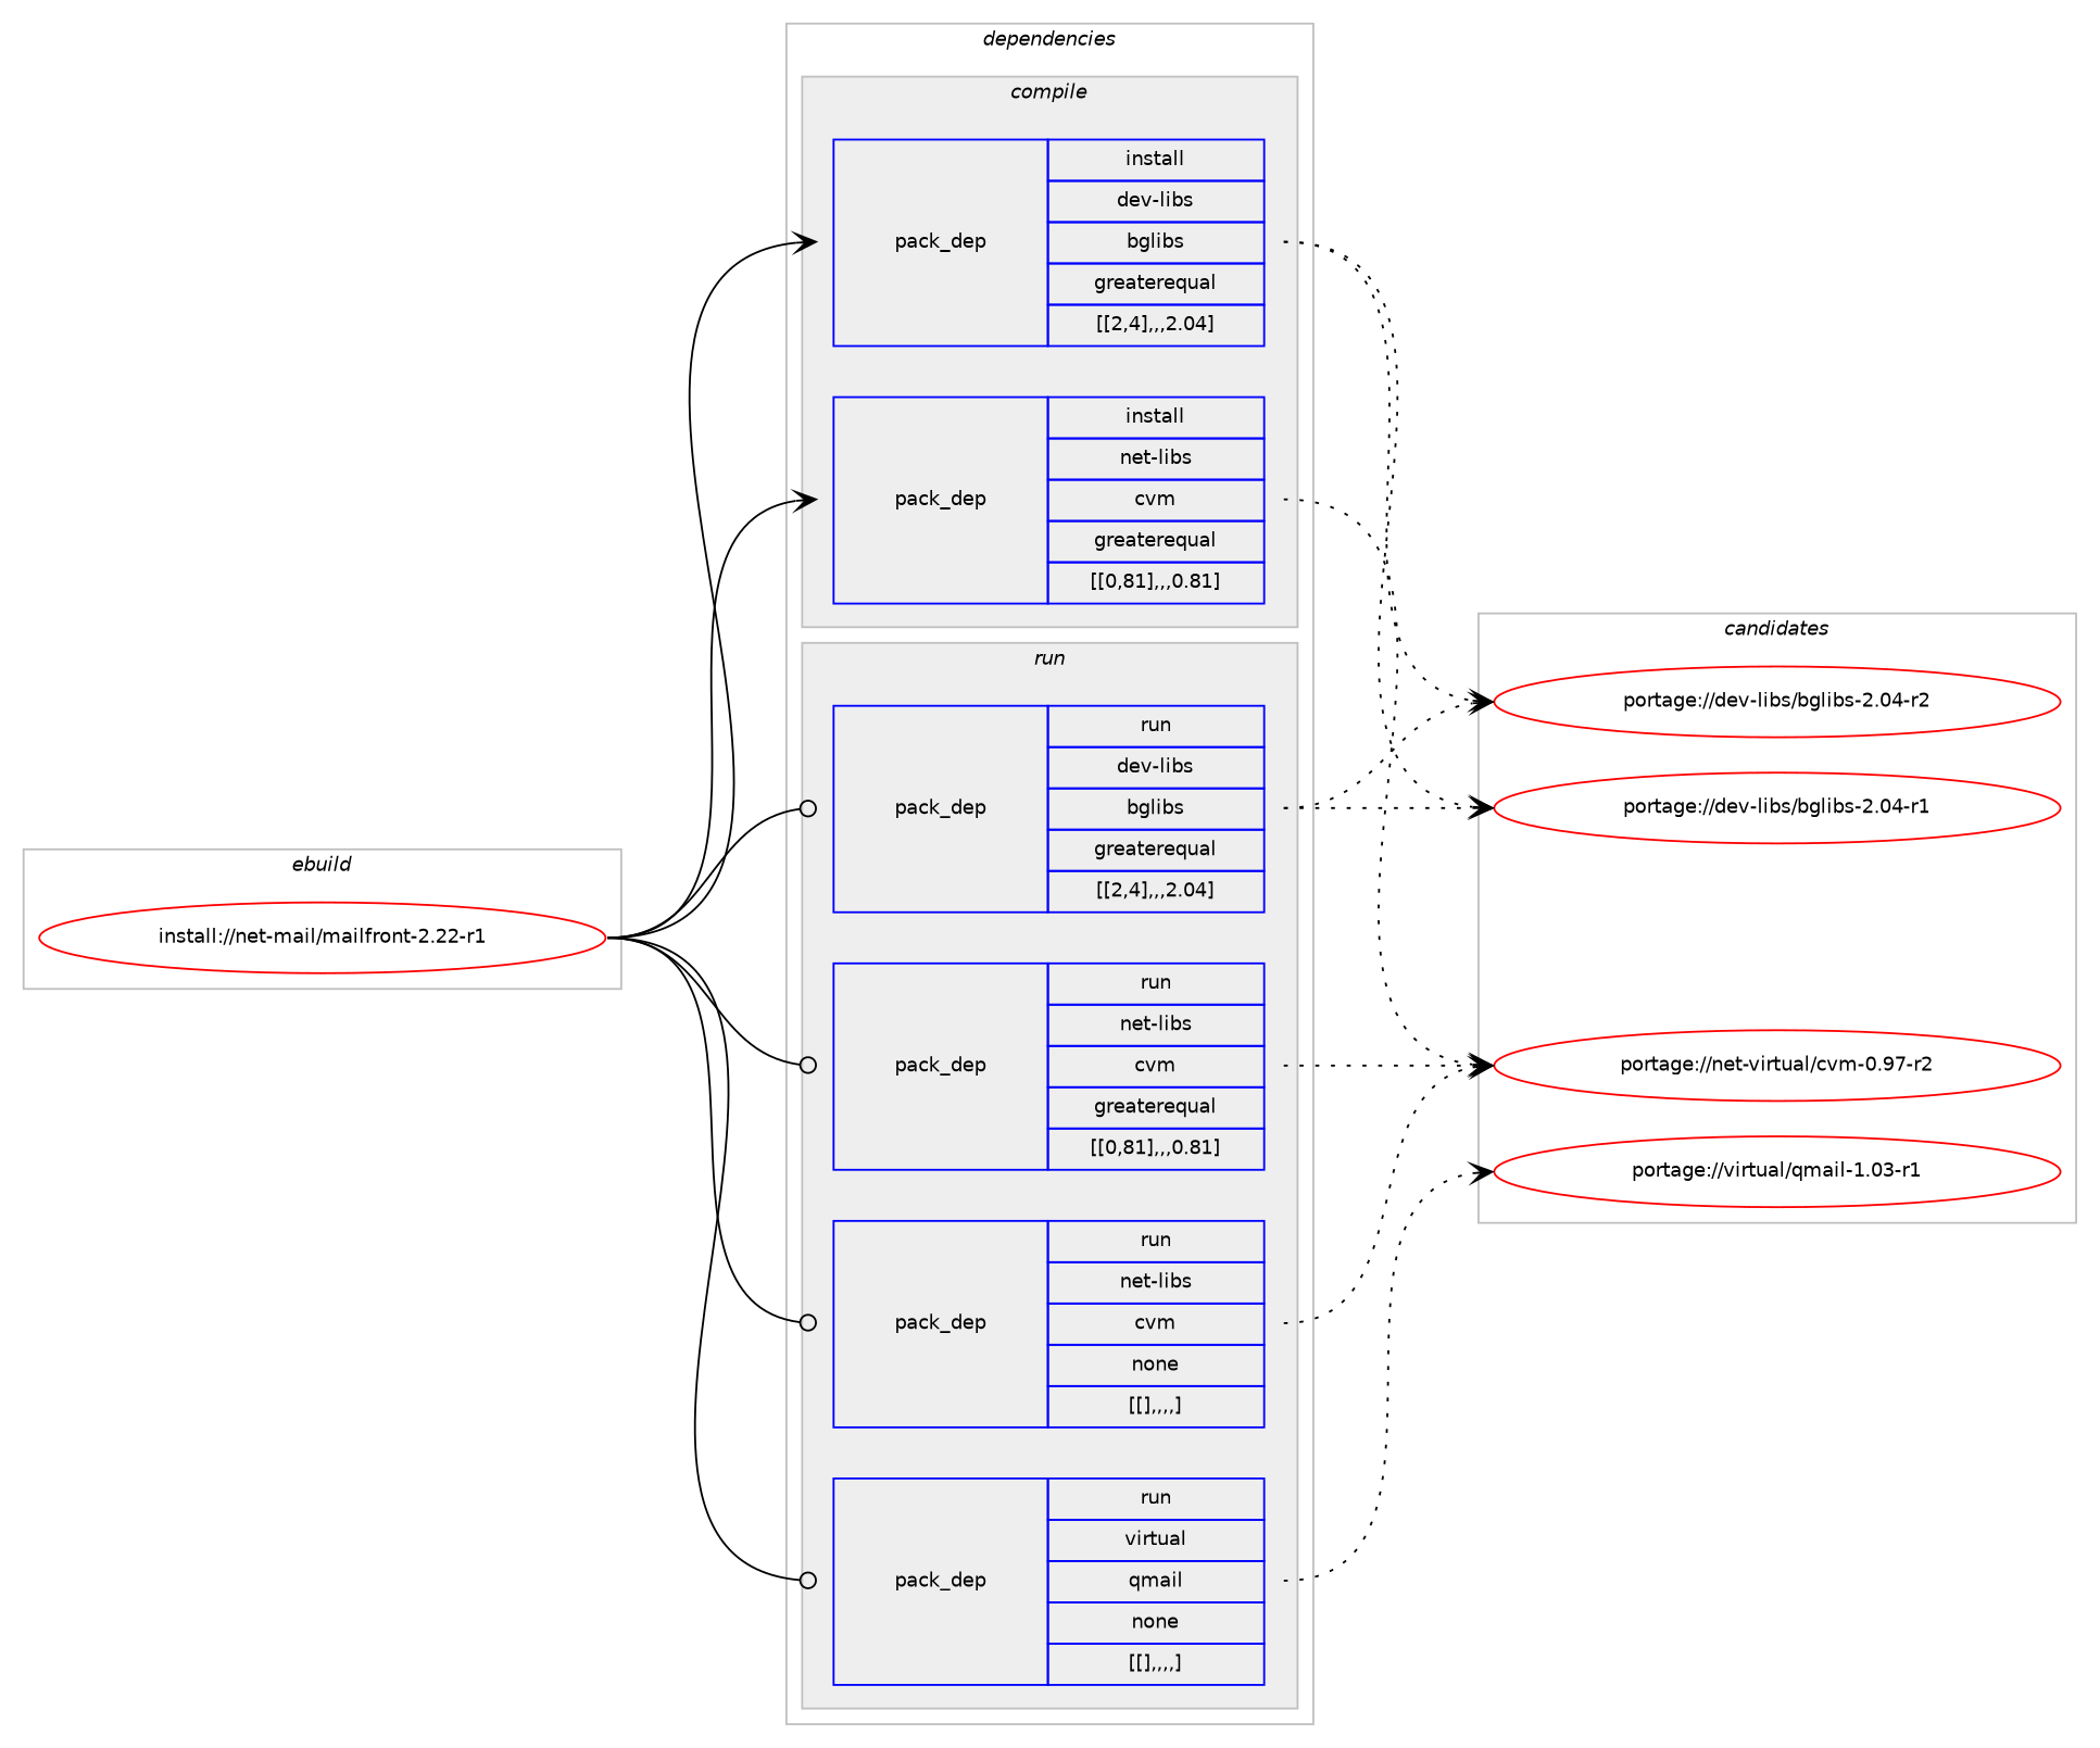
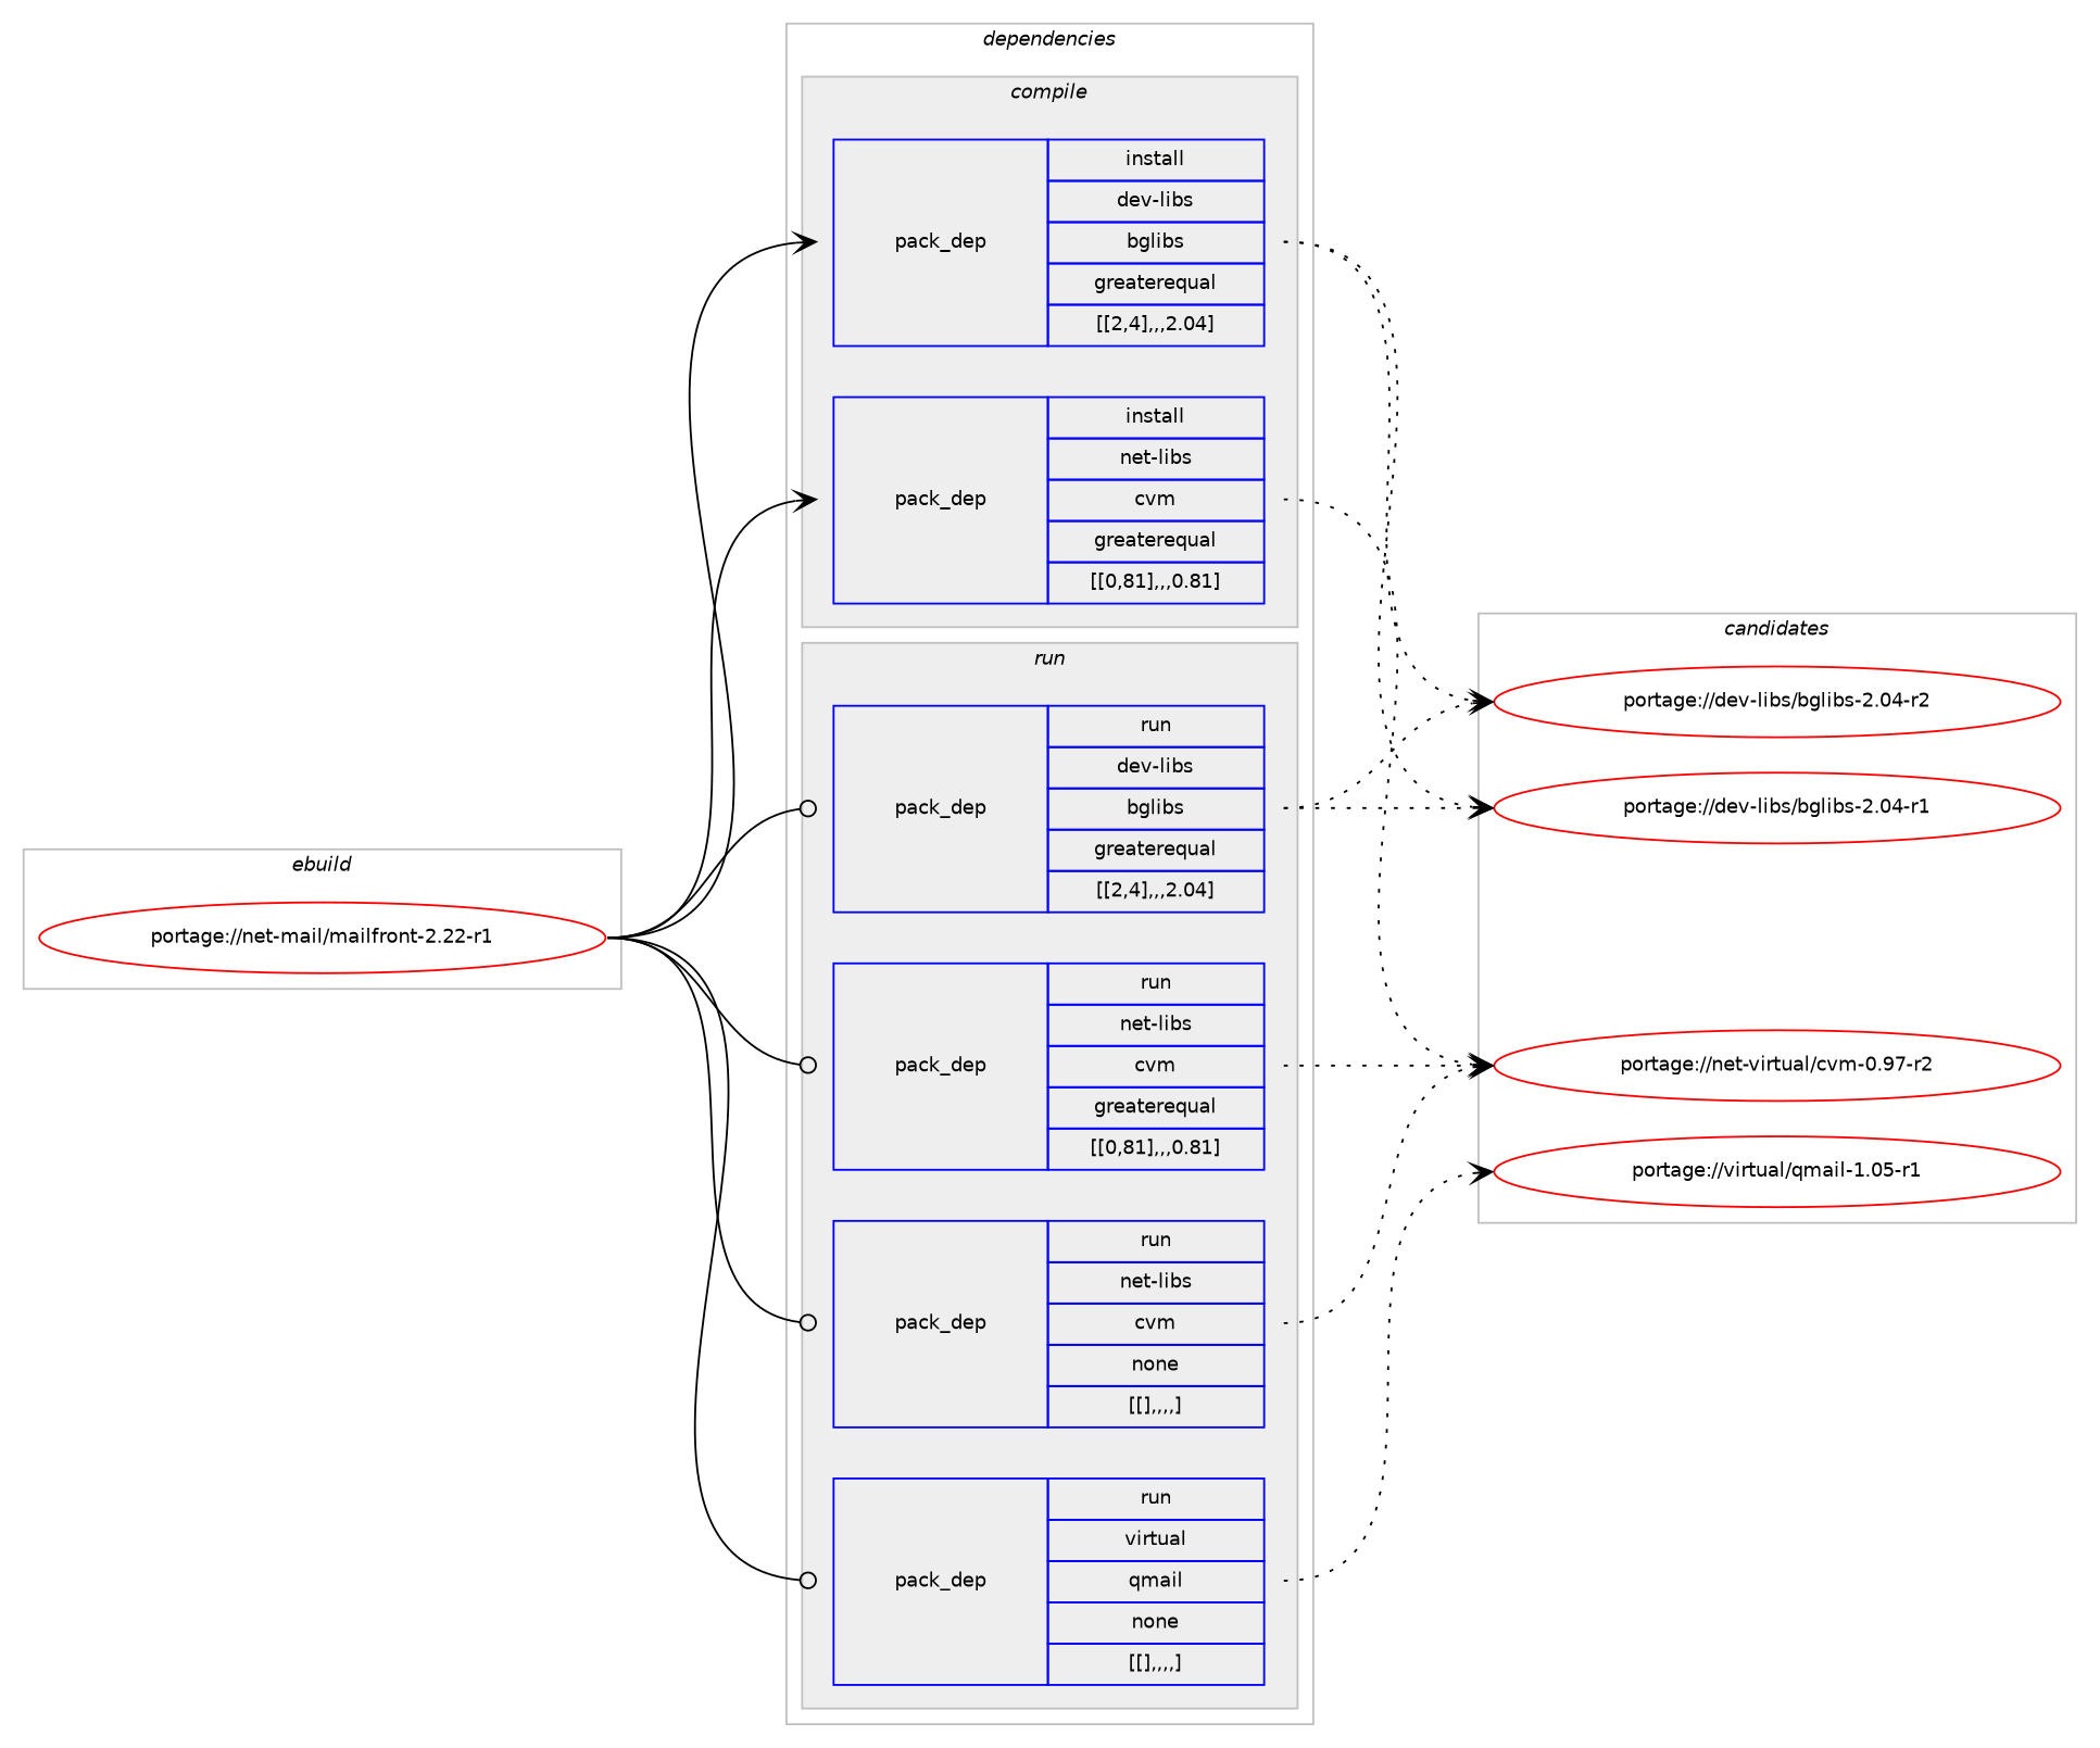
  digraph {
    compound=true
    concentrate=true
    fontname=Helvetica
    fontsize=10
    newrank=true
    rankdir=LR
    ranksep=1.5
    node [color=blue fontname=Helvetica fontsize=10 shape=none]
    edge [arrowhead=vee headport=w style=dotted tailport=e weight=100]
-   n1 [color=red label="install://net-mail/mailfront-2.22-r1" width=4 shape=""]
+   n1 [color=red label="portage://net-mail/mailfront-2.22-r1" width=4 shape=""]
    n2 [label=<<TABLE BORDER="0" CELLBORDER="1" CELLSPACING="0" CELLPADDING="4" WIDTH="220"><TR><TD ROWSPAN="6" CELLPADDING="30">pack_dep</TD></TR><TR><TD WIDTH="110">install</TD></TR><TR><TD>dev-libs</TD></TR><TR><TD>bglibs</TD></TR><TR><TD>greaterequal</TD></TR><TR><TD>[[2,4],,,2.04]</TD></TR></TABLE>>]
    n3 [label=<<TABLE BORDER="0" CELLBORDER="1" CELLSPACING="0" CELLPADDING="4" WIDTH="220"><TR><TD ROWSPAN="6" CELLPADDING="30">pack_dep</TD></TR><TR><TD WIDTH="110">install</TD></TR><TR><TD>net-libs</TD></TR><TR><TD>cvm</TD></TR><TR><TD>greaterequal</TD></TR><TR><TD>[[0,81],,,0.81]</TD></TR></TABLE>>]
    n4 [label=<<TABLE BORDER="0" CELLBORDER="1" CELLSPACING="0" CELLPADDING="4" WIDTH="220"><TR><TD ROWSPAN="6" CELLPADDING="30">pack_dep</TD></TR><TR><TD WIDTH="110">run</TD></TR><TR><TD>dev-libs</TD></TR><TR><TD>bglibs</TD></TR><TR><TD>greaterequal</TD></TR><TR><TD>[[2,4],,,2.04]</TD></TR></TABLE>>]
    n5 [label=<<TABLE BORDER="0" CELLBORDER="1" CELLSPACING="0" CELLPADDING="4" WIDTH="220"><TR><TD ROWSPAN="6" CELLPADDING="30">pack_dep</TD></TR><TR><TD WIDTH="110">run</TD></TR><TR><TD>net-libs</TD></TR><TR><TD>cvm</TD></TR><TR><TD>greaterequal</TD></TR><TR><TD>[[0,81],,,0.81]</TD></TR></TABLE>>]
    n6 [label=<<TABLE BORDER="0" CELLBORDER="1" CELLSPACING="0" CELLPADDING="4" WIDTH="220"><TR><TD ROWSPAN="6" CELLPADDING="30">pack_dep</TD></TR><TR><TD WIDTH="110">run</TD></TR><TR><TD>net-libs</TD></TR><TR><TD>cvm</TD></TR><TR><TD>none</TD></TR><TR><TD>[[],,,,]</TD></TR></TABLE>>]
    n7 [label=<<TABLE BORDER="0" CELLBORDER="1" CELLSPACING="0" CELLPADDING="4" WIDTH="220"><TR><TD ROWSPAN="6" CELLPADDING="30">pack_dep</TD></TR><TR><TD WIDTH="110">run</TD></TR><TR><TD>virtual</TD></TR><TR><TD>qmail</TD></TR><TR><TD>none</TD></TR><TR><TD>[[],,,,]</TD></TR></TABLE>>]
    n8 [color=red label="portage://dev-libs/bglibs-2.04-r2" width=4 shape=""]
    n9 [color=red label="portage://dev-libs/bglibs-2.04-r1" width=4 shape=""]
    n10 [color=red label="portage://net-virtual/cvm-0.97-r2" width=4 shape=""]
-   n11 [color=red label="portage://virtual/qmail-1.03-r1" width=4 shape=""]
+   n11 [color=red label="portage://virtual/qmail-1.05-r1" width=4 shape=""]
    subgraph cluster_1 {
      color=gray
      label=<<i>ebuild</i>>
      n1
    }
    subgraph cluster_2 {
      color=gray
      label=<<i>dependencies</i>>
      subgraph cluster_3 {
        color=gray
        fillcolor="#eeeeee"
        label=<<i>compile</i>>
        style=filled
        subgraph sub_4 {
          color=gray
          fillcolor="#eeeeee"
          label=<<i>compile</i>>
          style=filled
          n2
        }
        subgraph sub_5 {
          color=gray
          fillcolor="#eeeeee"
          label=<<i>compile</i>>
          style=filled
          n3
        }
      }
      subgraph cluster_6 {
        color=gray
        fillcolor="#eeeeee"
        label=<<i>compile and run</i>>
        style=filled
      }
      subgraph cluster_7 {
        color=gray
        fillcolor="#eeeeee"
        label=<<i>run</i>>
        style=filled
        subgraph sub_8 {
          color=gray
          fillcolor="#eeeeee"
          label=<<i>run</i>>
          style=filled
          n4
        }
        subgraph sub_9 {
          color=gray
          fillcolor="#eeeeee"
          label=<<i>run</i>>
          style=filled
          n5
        }
        subgraph sub_10 {
          color=gray
          fillcolor="#eeeeee"
          label=<<i>run</i>>
          style=filled
          n6
        }
        subgraph sub_11 {
          color=gray
          fillcolor="#eeeeee"
          label=<<i>run</i>>
          style=filled
          n7
        }
      }
    }
    subgraph cluster_12 {
      color=gray
      label=<<i>candidates</i>>
      rank=same
      subgraph sub_13 {
        color=black
        label=<<i>candidates</i>>
        nodesep=1
        rank=same
        n8
        n9
      }
      subgraph sub_14 {
        color=black
        label=<<i>candidates</i>>
        nodesep=1
        rank=same
        n10
      }
      subgraph sub_15 {
        color=black
        label=<<i>candidates</i>>
        nodesep=1
        rank=same
        n10
      }
      subgraph sub_16 {
        color=black
        label=<<i>candidates</i>>
        nodesep=1
        rank=same
        n8
        n9
      }
      subgraph sub_17 {
        color=black
        label=<<i>candidates</i>>
        nodesep=1
        rank=same
        n10
      }
      subgraph sub_18 {
        color=black
        label=<<i>candidates</i>>
        nodesep=1
        rank=same
        n11
      }
    }
    n1 -> n2 [style=solid weight=20]
    n1 -> n3 [style=solid weight=20]
    n1 -> n4 [arrowhead=odot style=solid weight=20]
    n1 -> n5 [arrowhead=odot style=solid weight=20]
    n1 -> n6 [arrowhead=odot style=solid weight=20]
    n1 -> n7 [arrowhead=odot style=solid weight=20]
    n2 -> n8
    n2 -> n9
    n3 -> n10
    n4 -> n8
    n4 -> n9
    n5 -> n10
    n6 -> n10
    n7 -> n11
  }
